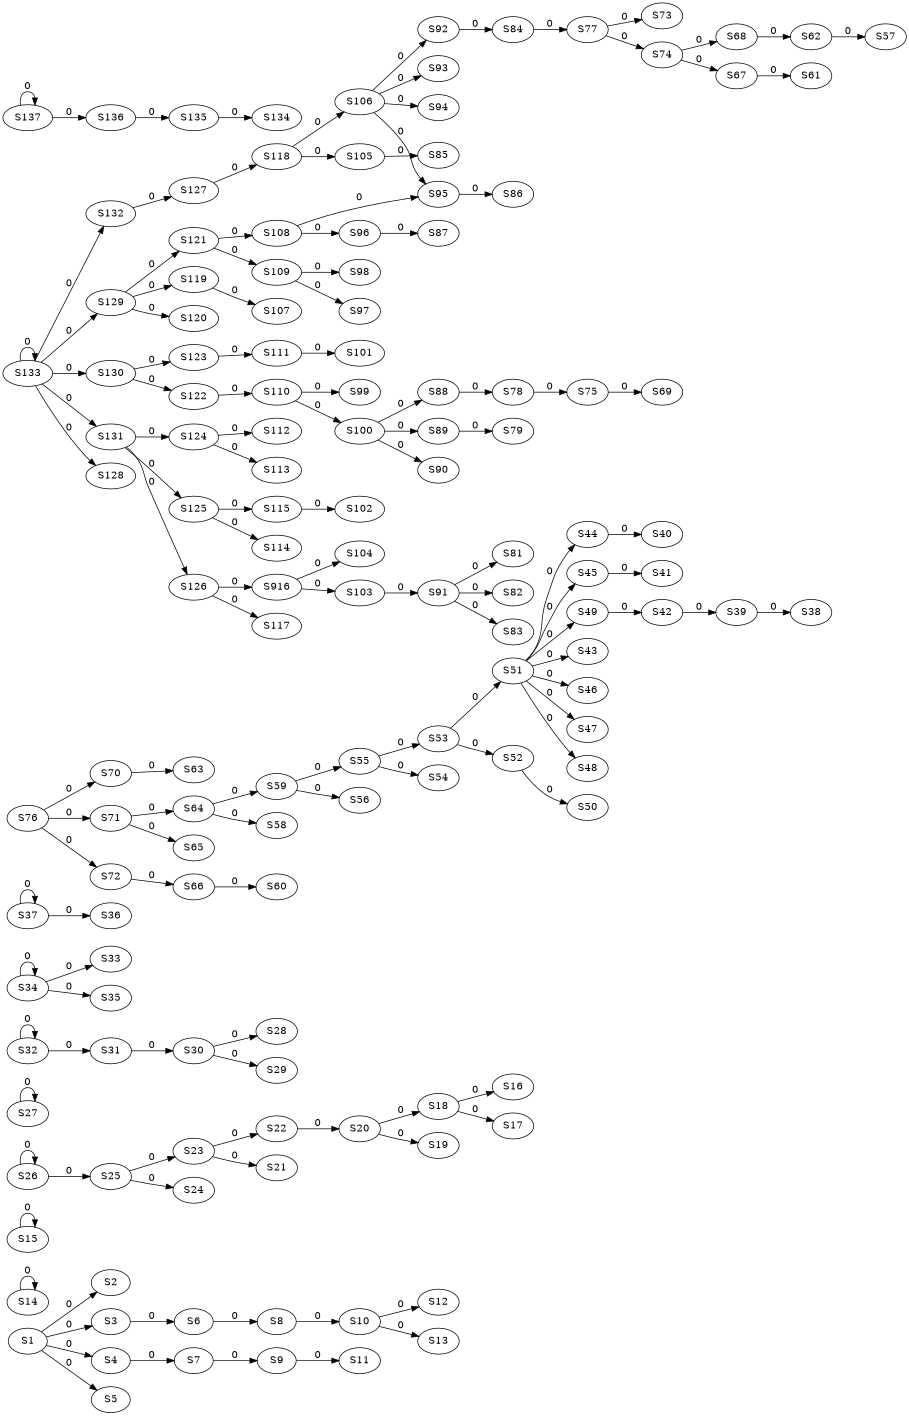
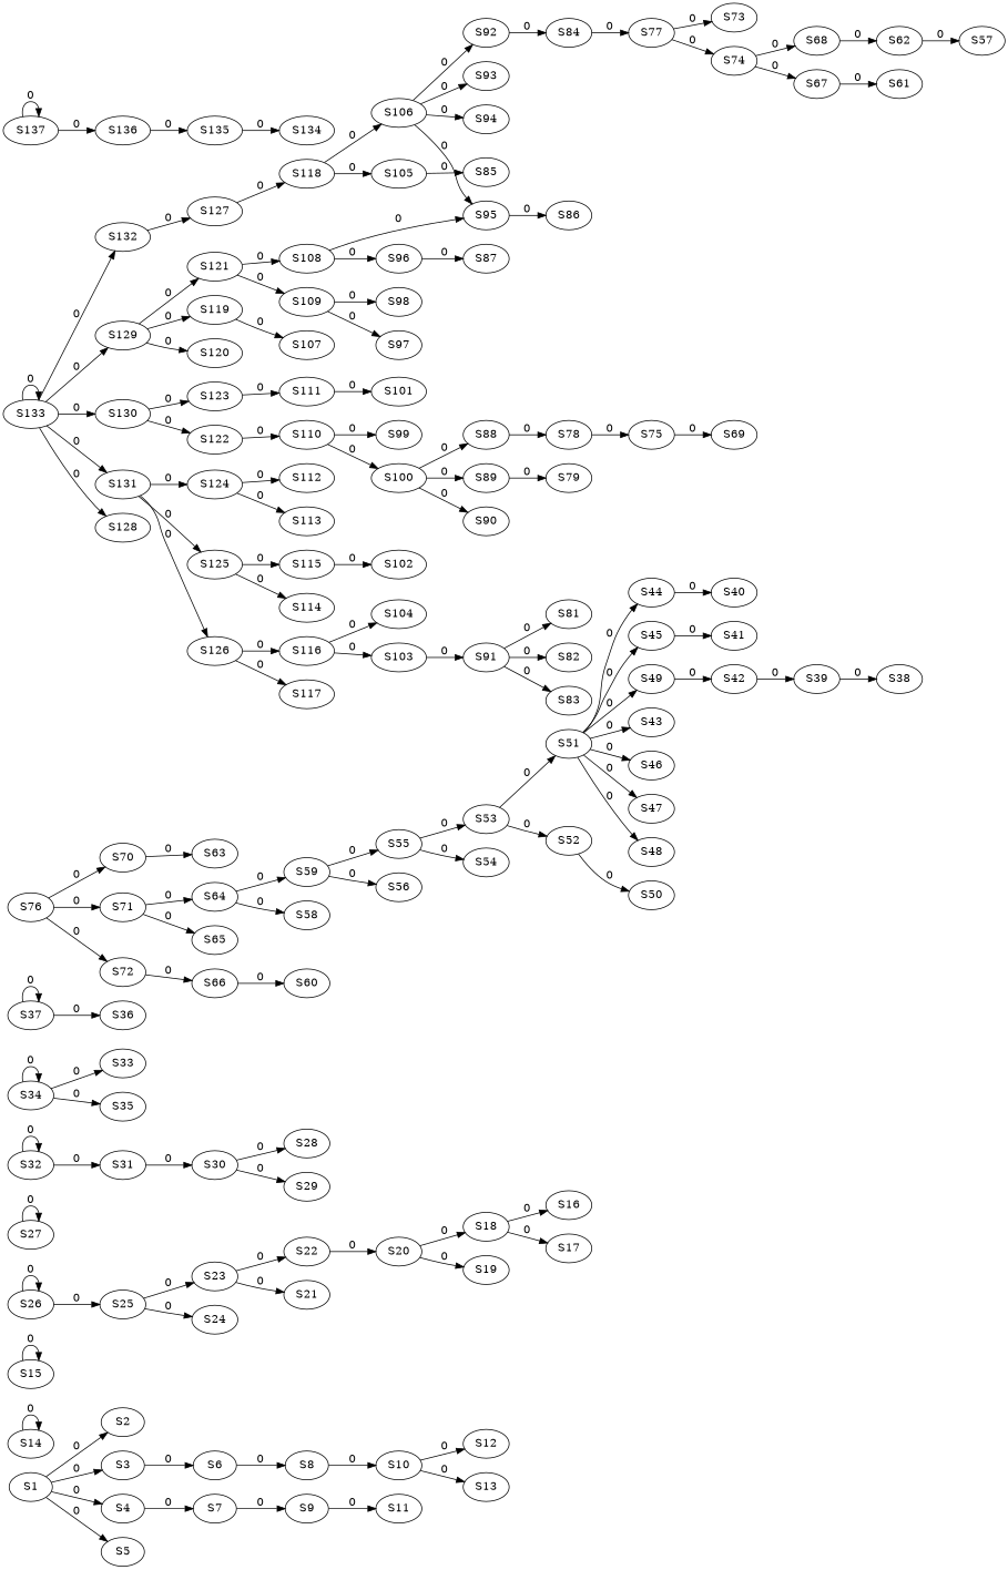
  strict digraph {
    rankdir=LR
    S1
    S2
    S3
    S4
    S5
    S6
    S7
    S8
    S9
    S10
    S11
    S12
    S13
    S14
    S15
    S18
    S16
    S17
    S20
    S19
    S22
    S23
    S21
    S25
    S24
    S26
    S27
    S30
    S28
    S29
    S31
    S32
    S34
    S33
    S35
    S37
    S36
    S39
    S38
    S42
    S44
    S40
    S45
    S41
    S49
    S51
    S43
    S46
    S47
    S48
    S52
    S50
    S53
    S55
    S54
    S59
    S56
    S62
    S57
    S64
    S58
    S66
    S60
    S67
    S61
    S68
    S70
    S63
    S71
    S65
    S72
    S74
    S75
    S69
    S76
    S77
    S73
    S78
    S84
    S88
    S89
    S79
    S91
    S81
    S82
    S83
    S92
    S95
    S86
    S96
    S87
    S100
    S90
    S103
    S106
    S93
    S94
    S108
    S109
    S97
    S98
    S110
    S99
    S111
    S101
    S115
    S102
-   S116 [label=S916]
+   S116
    S104
    S118
    S105
    S85
    S119
    S107
    S121
    S122
    S123
    S124
    S112
    S113
    S125
    S114
    S126
    S117
    S127
    S129
    S120
    S130
    S131
    S132
    S133
    S128
    S135
    S134
    S136
    S137
    S1 -> S2 [label=0]
    S1 -> S3 [label=0]
    S1 -> S4 [label=0]
    S1 -> S5 [label=0]
    S3 -> S6 [label=0]
    S4 -> S7 [label=0]
    S6 -> S8 [label=0]
    S7 -> S9 [label=0]
    S8 -> S10 [label=0]
    S9 -> S11 [label=0]
    S10 -> S12 [label=0]
    S10 -> S13 [label=0]
    S14 -> S14 [label=0]
    S15 -> S15 [label=0]
    S18 -> S16 [label=0]
    S18 -> S17 [label=0]
    S20 -> S18 [label=0]
    S20 -> S19 [label=0]
    S22 -> S20 [label=0]
    S23 -> S22 [label=0]
    S23 -> S21 [label=0]
    S25 -> S23 [label=0]
    S25 -> S24 [label=0]
    S26 -> S25 [label=0]
    S26 -> S26 [label=0]
    S27 -> S27 [label=0]
    S30 -> S28 [label=0]
    S30 -> S29 [label=0]
    S31 -> S30 [label=0]
    S32 -> S31 [label=0]
    S32 -> S32 [label=0]
    S34 -> S34 [label=0]
    S34 -> S33 [label=0]
    S34 -> S35 [label=0]
    S37 -> S37 [label=0]
    S37 -> S36 [label=0]
    S39 -> S38 [label=0]
    S42 -> S39 [label=0]
    S44 -> S40 [label=0]
    S45 -> S41 [label=0]
    S49 -> S42 [label=0]
    S51 -> S44 [label=0]
    S51 -> S45 [label=0]
    S51 -> S49 [label=0]
    S51 -> S43 [label=0]
    S51 -> S46 [label=0]
    S51 -> S47 [label=0]
    S51 -> S48 [label=0]
    S52 -> S50 [label=0]
    S53 -> S51 [label=0]
    S53 -> S52 [label=0]
    S55 -> S53 [label=0]
    S55 -> S54 [label=0]
    S59 -> S55 [label=0]
    S59 -> S56 [label=0]
    S62 -> S57 [label=0]
    S64 -> S59 [label=0]
    S64 -> S58 [label=0]
    S66 -> S60 [label=0]
    S67 -> S61 [label=0]
    S68 -> S62 [label=0]
    S70 -> S63 [label=0]
    S71 -> S64 [label=0]
    S71 -> S65 [label=0]
    S72 -> S66 [label=0]
    S74 -> S67 [label=0]
    S74 -> S68 [label=0]
    S75 -> S69 [label=0]
    S76 -> S70 [label=0]
    S76 -> S71 [label=0]
    S76 -> S72 [label=0]
    S77 -> S74 [label=0]
    S77 -> S73 [label=0]
    S78 -> S75 [label=0]
    S84 -> S77 [label=0]
    S88 -> S78 [label=0]
    S89 -> S79 [label=0]
    S91 -> S81 [label=0]
    S91 -> S82 [label=0]
    S91 -> S83 [label=0]
    S92 -> S84 [label=0]
    S95 -> S86 [label=0]
    S96 -> S87 [label=0]
    S100 -> S88 [label=0]
    S100 -> S89 [label=0]
    S100 -> S90 [label=0]
    S103 -> S91 [label=0]
    S106 -> S92 [label=0]
    S106 -> S95 [label=0]
    S106 -> S93 [label=0]
    S106 -> S94 [label=0]
    S108 -> S95 [label=0]
    S108 -> S96 [label=0]
    S109 -> S97 [label=0]
    S109 -> S98 [label=0]
    S110 -> S100 [label=0]
    S110 -> S99 [label=0]
    S111 -> S101 [label=0]
    S115 -> S102 [label=0]
    S116 -> S103 [label=0]
    S116 -> S104 [label=0]
    S118 -> S106 [label=0]
    S118 -> S105 [label=0]
    S105 -> S85 [label=0]
    S119 -> S107 [label=0]
    S121 -> S108 [label=0]
    S121 -> S109 [label=0]
    S122 -> S110 [label=0]
    S123 -> S111 [label=0]
    S124 -> S112 [label=0]
    S124 -> S113 [label=0]
    S125 -> S115 [label=0]
    S125 -> S114 [label=0]
    S126 -> S116 [label=0]
    S126 -> S117 [label=0]
    S127 -> S118 [label=0]
    S129 -> S119 [label=0]
    S129 -> S121 [label=0]
    S129 -> S120 [label=0]
    S130 -> S122 [label=0]
    S130 -> S123 [label=0]
    S131 -> S124 [label=0]
    S131 -> S125 [label=0]
    S131 -> S126 [label=0]
    S132 -> S127 [label=0]
    S133 -> S129 [label=0]
    S133 -> S130 [label=0]
    S133 -> S131 [label=0]
    S133 -> S132 [label=0]
    S133 -> S133 [label=0]
    S133 -> S128 [label=0]
    S135 -> S134 [label=0]
    S136 -> S135 [label=0]
    S137 -> S136 [label=0]
    S137 -> S137 [label=0]
  }
